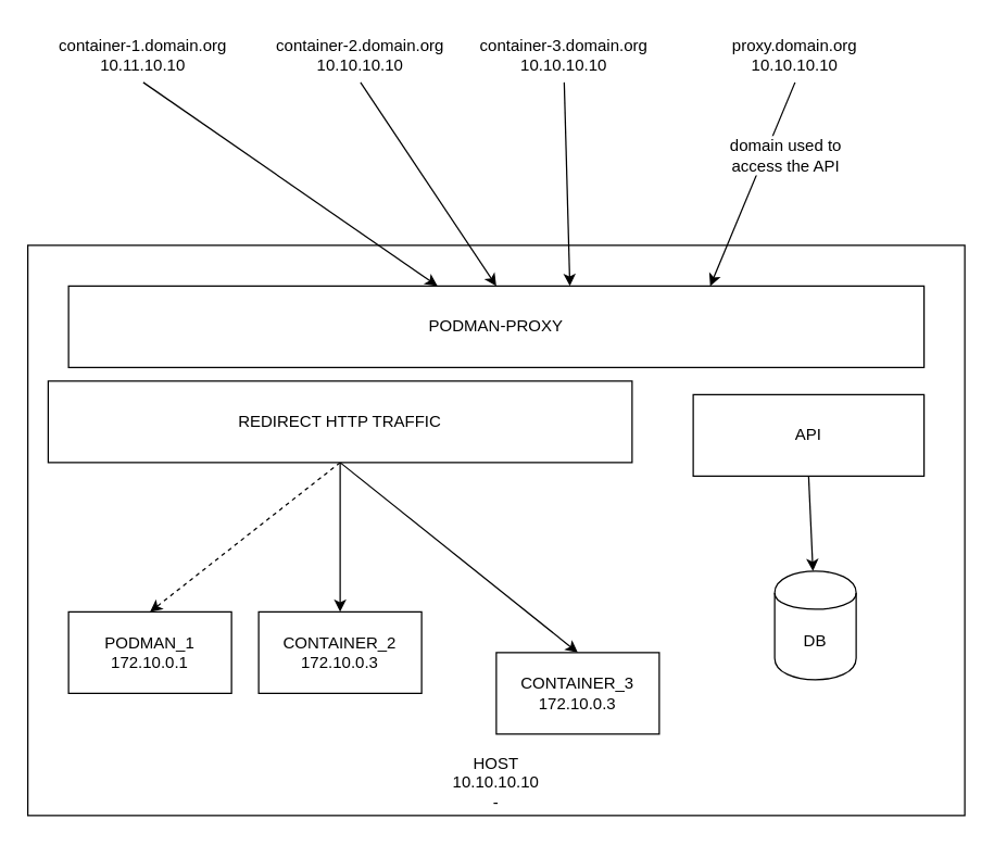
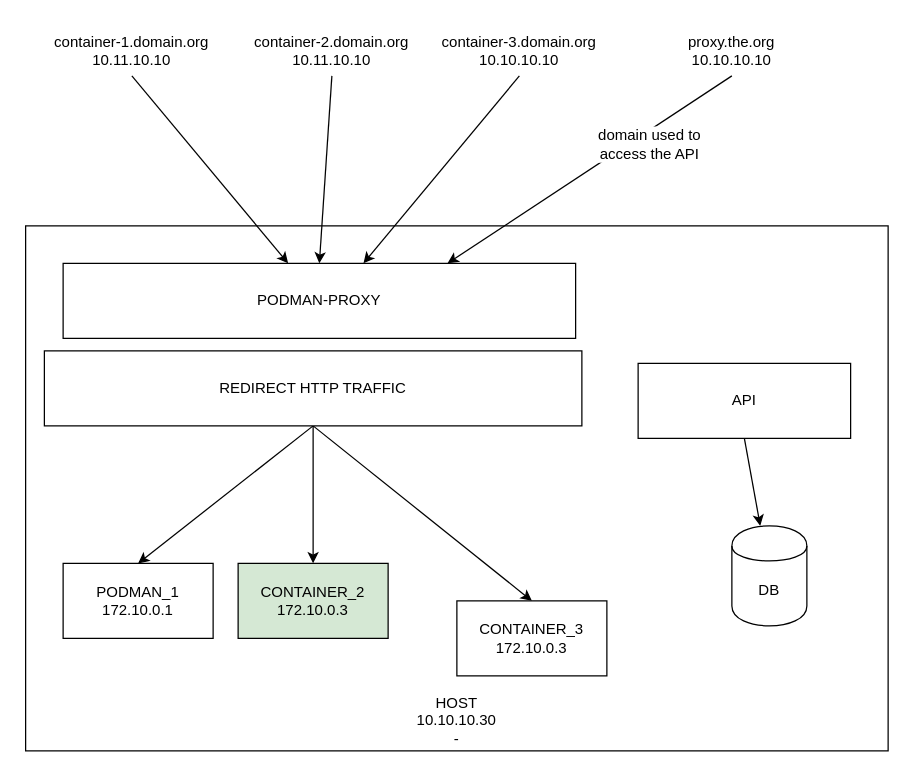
  <mxCell id="0" />
  <mxCell id="1" parent="0" />
- <mxCell id="2" value="HOST&lt;br&gt;10.10.10.10&lt;br&gt;-" style="rounded=0;whiteSpace=wrap;html=1;verticalAlign=bottom;" vertex="1" parent="1"><mxGeometry x="20" y="180" width="690" height="420" as="geometry" /></mxCell>
- <mxCell id="3" value="PODMAN-PROXY" style="rounded=0;whiteSpace=wrap;html=1;" vertex="1" parent="1"><mxGeometry x="50" y="210" width="630" height="60" as="geometry" /></mxCell>
- <mxCell id="4" value="DB" style="shape=cylinder;whiteSpace=wrap;html=1;boundedLbl=1;backgroundOutline=1;" vertex="1" parent="1"><mxGeometry x="570" y="420" width="60" height="80" as="geometry" /></mxCell>
+ <mxCell id="2" value="HOST&lt;br&gt;10.10.10.30&lt;br&gt;-" style="rounded=0;whiteSpace=wrap;html=1;verticalAlign=bottom;" vertex="1" parent="1"><mxGeometry x="20" y="180" width="690" height="420" as="geometry" /></mxCell>
+ <mxCell id="3" value="PODMAN-PROXY" style="rounded=0;whiteSpace=wrap;html=1;" vertex="1" parent="1"><mxGeometry x="50" y="210" width="410" height="60" as="geometry" /></mxCell>
+ <mxCell id="4" value="DB" style="shape=cylinder;whiteSpace=wrap;html=1;boundedLbl=1;backgroundOutline=1;" vertex="1" parent="1"><mxGeometry x="585" y="420" width="60" height="80" as="geometry" /></mxCell>
  <mxCell id="5" value="PODMAN_1&lt;br&gt;172.10.0.1" style="rounded=0;whiteSpace=wrap;html=1;" vertex="1" parent="1"><mxGeometry x="50" y="450" width="120" height="60" as="geometry" /></mxCell>
- <mxCell id="6" style="edgeStyle=none;rounded=0;orthogonalLoop=1;jettySize=auto;html=1;exitX=0.5;exitY=1;exitDx=0;exitDy=0;entryX=0.5;entryY=0;entryDx=0;entryDy=0;dashed=1;" edge="1" parent="1" source="9" target="5"><mxGeometry relative="1" as="geometry" /></mxCell>
+ <mxCell id="6" style="edgeStyle=none;rounded=0;orthogonalLoop=1;jettySize=auto;html=1;exitX=0.5;exitY=1;exitDx=0;exitDy=0;entryX=0.5;entryY=0;entryDx=0;entryDy=0;" edge="1" parent="1" source="9" target="5"><mxGeometry relative="1" as="geometry" /></mxCell>
  <mxCell id="7" style="edgeStyle=none;rounded=0;orthogonalLoop=1;jettySize=auto;html=1;exitX=0.5;exitY=1;exitDx=0;exitDy=0;entryX=0.5;entryY=0;entryDx=0;entryDy=0;" edge="1" parent="1" source="9" target="15"><mxGeometry relative="1" as="geometry" /></mxCell>
  <mxCell id="8" style="edgeStyle=none;rounded=0;orthogonalLoop=1;jettySize=auto;html=1;exitX=0.5;exitY=1;exitDx=0;exitDy=0;entryX=0.5;entryY=0;entryDx=0;entryDy=0;" edge="1" parent="1" source="9" target="16"><mxGeometry relative="1" as="geometry" /></mxCell>
  <mxCell id="9" value="REDIRECT HTTP TRAFFIC" style="rounded=0;whiteSpace=wrap;html=1;" vertex="1" parent="1"><mxGeometry x="35" y="280" width="430" height="60" as="geometry" /></mxCell>
  <mxCell id="10" style="edgeStyle=none;rounded=0;orthogonalLoop=1;jettySize=auto;html=1;exitX=0.5;exitY=1;exitDx=0;exitDy=0;" edge="1" parent="1" source="11" target="4"><mxGeometry relative="1" as="geometry" /></mxCell>
  <mxCell id="11" value="API" style="rounded=0;whiteSpace=wrap;html=1;" vertex="1" parent="1"><mxGeometry x="510" y="290" width="170" height="60" as="geometry" /></mxCell>
  <mxCell id="12" style="rounded=0;orthogonalLoop=1;jettySize=auto;html=1;exitX=0.5;exitY=1;exitDx=0;exitDy=0;entryX=0.75;entryY=0;entryDx=0;entryDy=0;" edge="1" parent="1" source="14" target="3"><mxGeometry relative="1" as="geometry" /></mxCell>
  <mxCell id="13" value="domain used to&lt;br&gt;access the API" style="text;html=1;align=center;verticalAlign=middle;resizable=0;points=[];labelBackgroundColor=#ffffff;" vertex="1" connectable="0" parent="12"><mxGeometry x="-0.294" y="2" relative="1" as="geometry"><mxPoint x="12.99" as="offset" /></mxGeometry></mxCell>
- <mxCell id="14" value="proxy.domain.org&lt;br&gt;10.10.10.10" style="text;html=1;strokeColor=none;fillColor=none;align=center;verticalAlign=middle;whiteSpace=wrap;rounded=0;" vertex="1" parent="1"><mxGeometry x="520" y="20" width="130" height="40" as="geometry" /></mxCell>
- <mxCell id="15" value="CONTAINER_2&lt;br&gt;172.10.0.3" style="rounded=0;whiteSpace=wrap;html=1;" vertex="1" parent="1"><mxGeometry x="190" y="450" width="120" height="60" as="geometry" /></mxCell>
+ <mxCell id="14" value="proxy.the.org&lt;br&gt;10.10.10.10" style="text;html=1;strokeColor=none;fillColor=none;align=center;verticalAlign=middle;whiteSpace=wrap;rounded=0;" vertex="1" parent="1"><mxGeometry x="520" y="20" width="130" height="40" as="geometry" /></mxCell>
+ <mxCell id="15" value="CONTAINER_2&lt;br&gt;172.10.0.3" style="rounded=0;whiteSpace=wrap;html=1;fillColor=#d5e8d4;" vertex="1" parent="1"><mxGeometry x="190" y="450" width="120" height="60" as="geometry" /></mxCell>
  <mxCell id="16" value="CONTAINER_3&lt;br&gt;172.10.0.3" style="rounded=0;whiteSpace=wrap;html=1;" vertex="1" parent="1"><mxGeometry x="365" y="480" width="120" height="60" as="geometry" /></mxCell>
  <mxCell id="17" style="edgeStyle=none;rounded=0;orthogonalLoop=1;jettySize=auto;html=1;exitX=0.5;exitY=1;exitDx=0;exitDy=0;entryX=0.586;entryY=0;entryDx=0;entryDy=0;entryPerimeter=0;" edge="1" parent="1" source="18" target="3"><mxGeometry relative="1" as="geometry" /></mxCell>
  <mxCell id="18" value="container-3.domain.org&lt;br&gt;10.10.10.10" style="text;html=1;strokeColor=none;fillColor=none;align=center;verticalAlign=middle;whiteSpace=wrap;rounded=0;" vertex="1" parent="1"><mxGeometry x="350" y="20" width="130" height="40" as="geometry" /></mxCell>
  <mxCell id="19" style="edgeStyle=none;rounded=0;orthogonalLoop=1;jettySize=auto;html=1;exitX=0.5;exitY=1;exitDx=0;exitDy=0;entryX=0.5;entryY=0;entryDx=0;entryDy=0;" edge="1" parent="1" source="20" target="3"><mxGeometry relative="1" as="geometry" /></mxCell>
- <mxCell id="20" value="container-2.domain.org&lt;br&gt;10.10.10.10" style="text;html=1;strokeColor=none;fillColor=none;align=center;verticalAlign=middle;whiteSpace=wrap;rounded=0;" vertex="1" parent="1"><mxGeometry x="200" y="20" width="130" height="40" as="geometry" /></mxCell>
+ <mxCell id="20" value="container-2.domain.org&lt;br&gt;10.11.10.10" style="text;html=1;strokeColor=none;fillColor=none;align=center;verticalAlign=middle;whiteSpace=wrap;rounded=0;" vertex="1" parent="1"><mxGeometry x="200" y="20" width="130" height="40" as="geometry" /></mxCell>
  <mxCell id="21" style="edgeStyle=none;rounded=0;orthogonalLoop=1;jettySize=auto;html=1;exitX=0.5;exitY=1;exitDx=0;exitDy=0;" edge="1" parent="1" source="22" target="3"><mxGeometry relative="1" as="geometry" /></mxCell>
  <mxCell id="22" value="container-1.domain.org&lt;br&gt;10.11.10.10" style="text;html=1;strokeColor=none;fillColor=none;align=center;verticalAlign=middle;whiteSpace=wrap;rounded=0;" vertex="1" parent="1"><mxGeometry x="40" y="20" width="130" height="40" as="geometry" /></mxCell>
